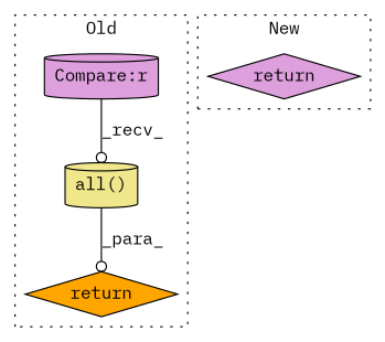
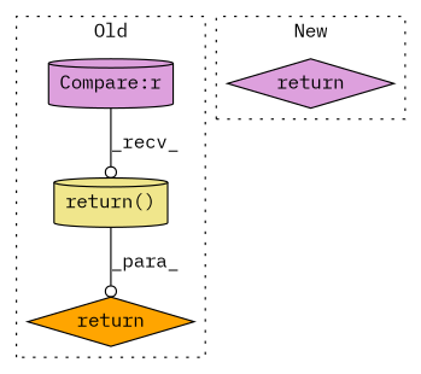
  digraph {
    fontname="IBM Plex Mono"
    node [a=93 l=7 s=3622 shape=cylinder style=filled fillcolor=plum fontname="IBM Plex Mono"]
    edge [style=solid arrowhead=odot fontname="IBM Plex Mono"]
-   n1 [a=75 l=51 label="all()" fillcolor=khaki]
+   n1 [a=75 l=51 label="return()" fillcolor=khaki]
    n2 [a=40 l=45 label="Compare:r"]
    n3 [label=return s=3615 shape=diamond fillcolor=orange]
    n4 [label=return s=4179 shape=diamond]
    subgraph cluster_1 {
      label=Old
      style=dotted
      n1
      n2
      n3
    }
    subgraph cluster_2 {
      label=New
      style=dotted
      n4
    }
    n1 -> n3 [label=_para_]
    n2 -> n1 [label=_recv_]
  }
